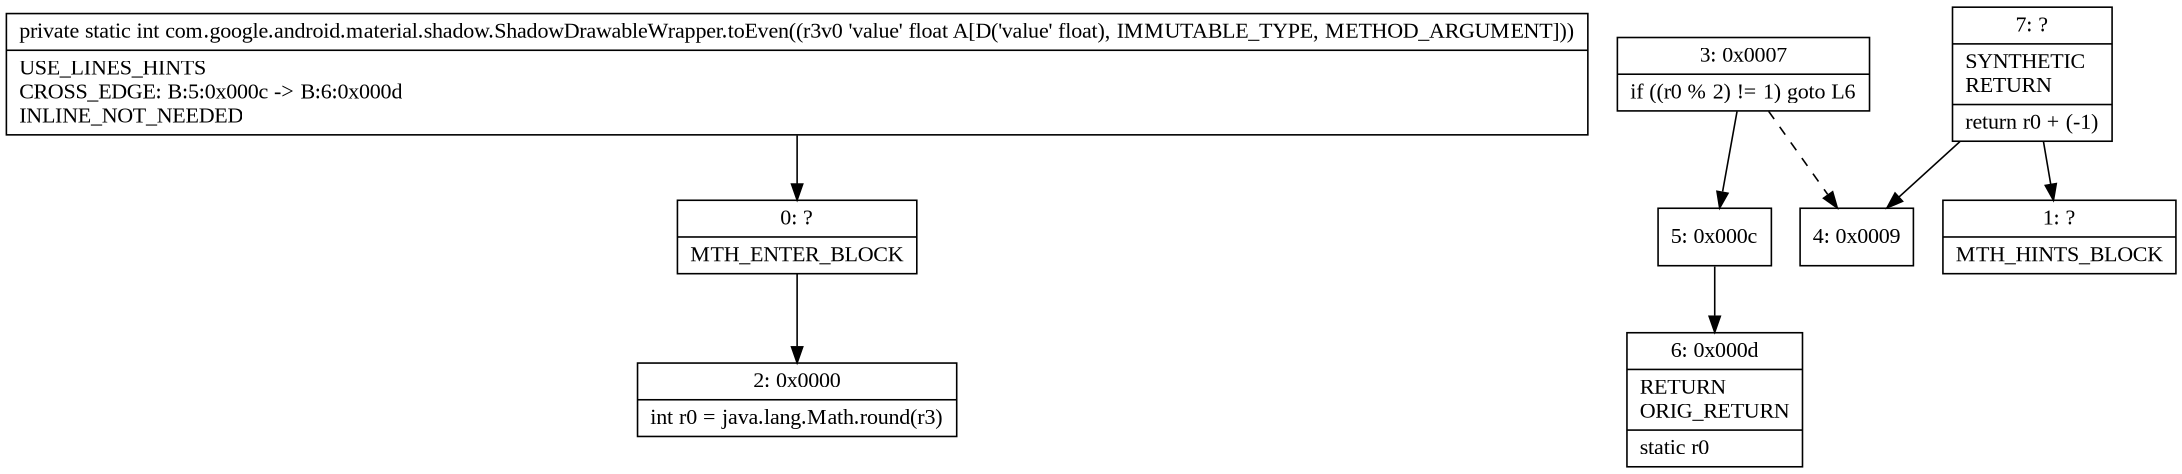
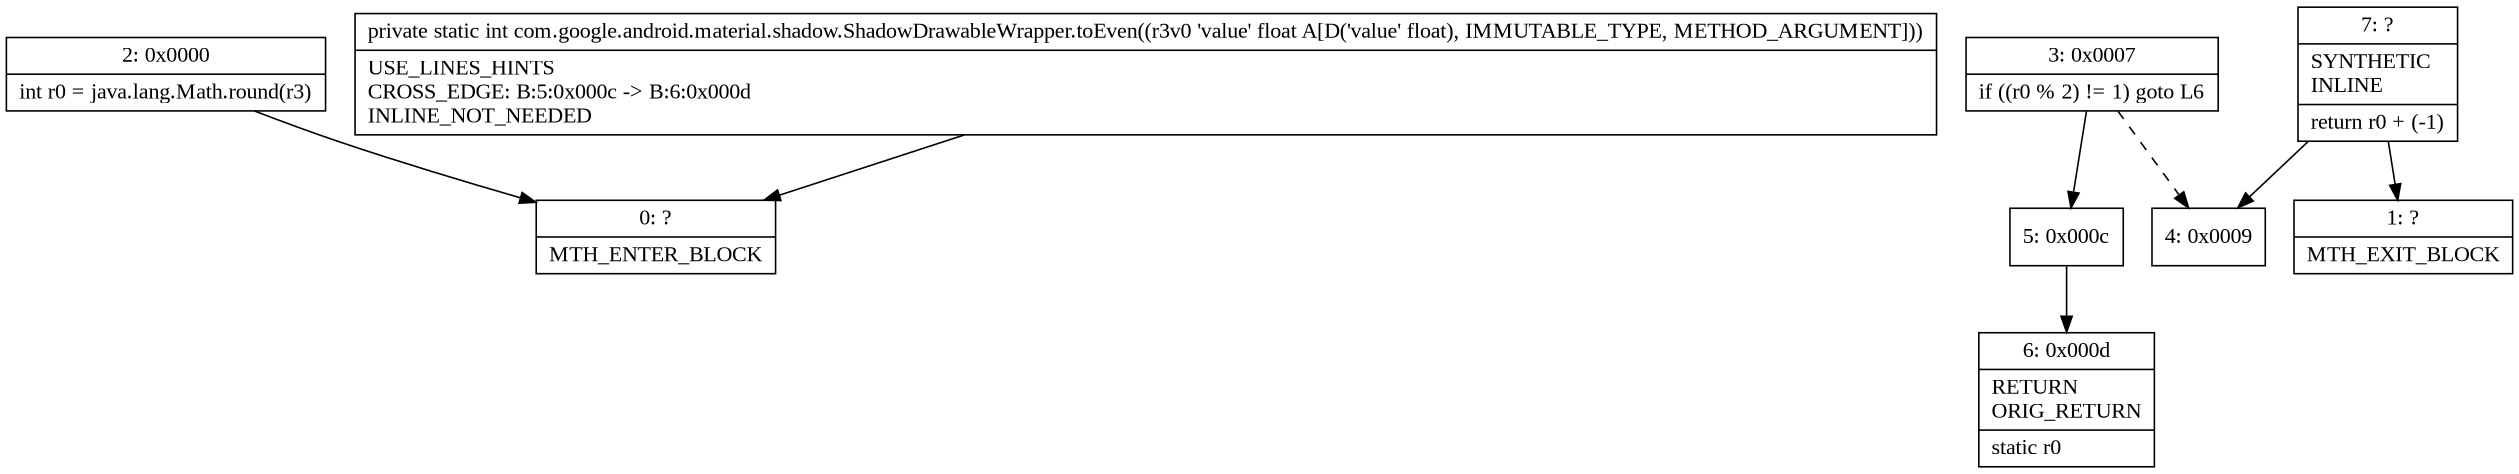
  digraph {
    fontname="Liberation Serif"
    node [fontname="Liberation Serif" shape=record]
    edge [fontname="Liberation Serif"]
    n1 [label="{0\:\ ?|MTH_ENTER_BLOCK\l}"]
    n2 [label="{2\:\ 0x0000|int r0 = java.lang.Math.round(r3)\l}"]
    n3 [label="{3\:\ 0x0007|if ((r0 % 2) != 1) goto L6\l}"]
    n4 [label="{4\:\ 0x0009}"]
    n5 [label="{5\:\ 0x000c}"]
    n6 [label="{6\:\ 0x000d|RETURN\lORIG_RETURN\l|static r0\l}"]
-   n7 [label="{7\:\ ?|SYNTHETIC\lRETURN\l|return r0 + (\-1)\l}"]
-   n8 [label="{1\:\ ?|MTH_HINTS_BLOCK\l}"]
+   n7 [label="{7\:\ ?|SYNTHETIC\lINLINE\l|return r0 + (\-1)\l}"]
+   n8 [label="{1\:\ ?|MTH_EXIT_BLOCK\l}"]
    n9 [label="{private static int com.google.android.material.shadow.ShadowDrawableWrapper.toEven((r3v0 'value' float A[D('value' float), IMMUTABLE_TYPE, METHOD_ARGUMENT]))  | USE_LINES_HINTS\lCROSS_EDGE: B:5:0x000c \-\> B:6:0x000d\lINLINE_NOT_NEEDED\l}"]
-   n1 -> n2
+   n2 -> n1
    n3 -> n4 [style=dashed]
    n3 -> n5
    n5 -> n6
    n7 -> n4
    n7 -> n8
    n9 -> n1
  }
